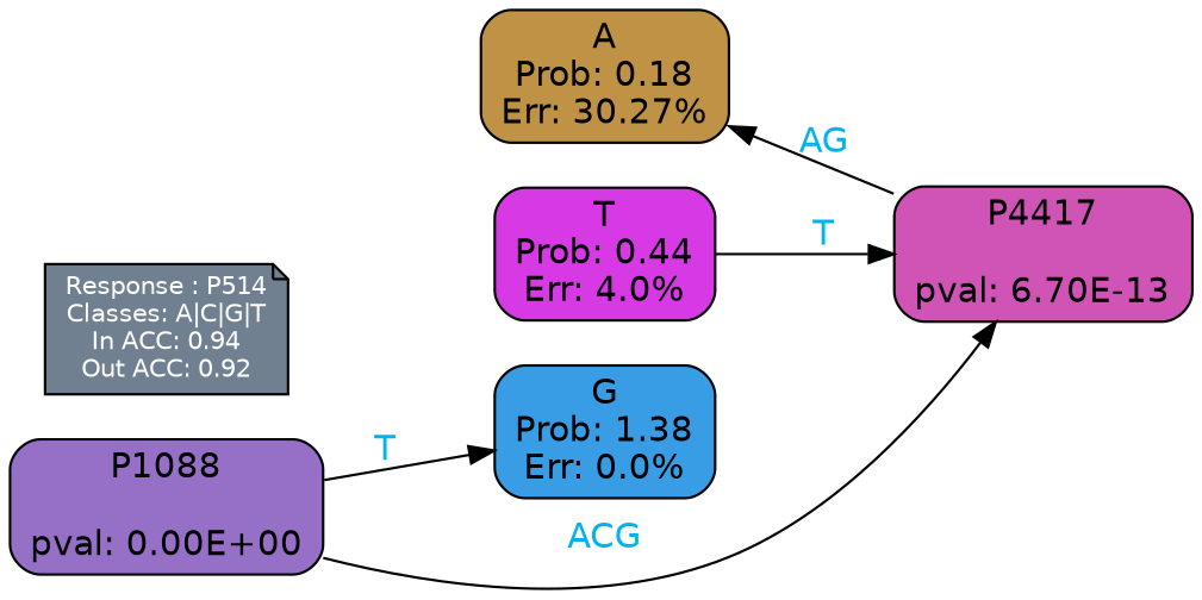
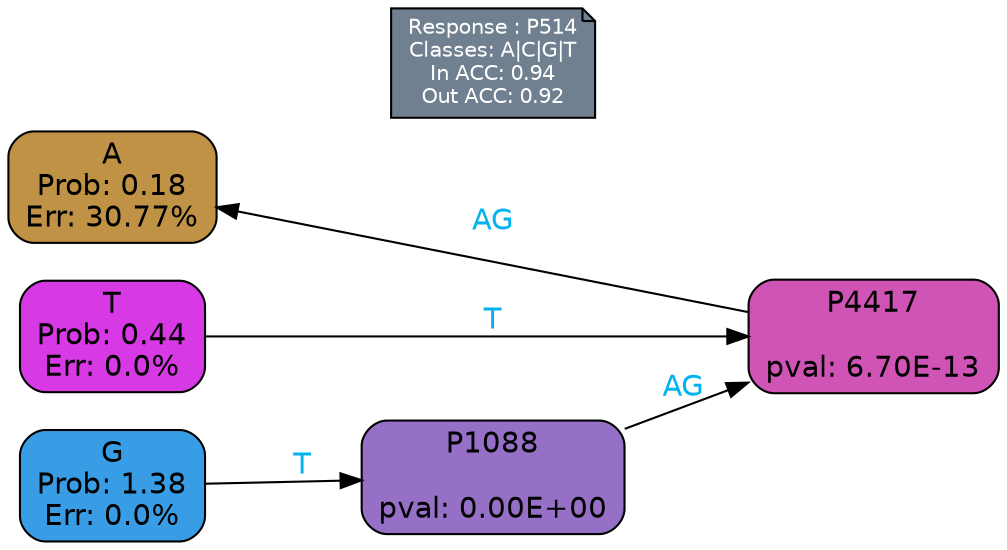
  digraph {
    rankdir=LR
    ranksep=equally
    splines=polylines
    node [color=black fontname=helvetica shape=box style="filled, rounded"]
    edge [fontcolor=deepskyblue2 fontname=helvetica]
-   n1 [fillcolor="#bf9246" label="A\nProb: 0.18\nErr: 30.27%"]
-   n2 [fillcolor="#d739e5" label="T\nProb: 0.44\nErr: 4.0%"]
+   n1 [fillcolor="#bf9246" label="A\nProb: 0.18\nErr: 30.77%"]
+   n2 [fillcolor="#d739e5" label="T\nProb: 0.44\nErr: 0.0%"]
    n3 [fillcolor="#399de5" label="G\nProb: 1.38\nErr: 0.0%"]
    n4 [align=left fillcolor=slategray fontcolor=white fontsize=10 label="Response : P514\nClasses: A|C|G|T\nIn ACC: 0.94\nOut ACC: 0.92\n" shape=note style=filled]
    n5 [fillcolor="#966fc7" label="P1088\n\npval: 0.00E+00"]
    n6 [fillcolor="#d053b6" label="P4417\n\npval: 6.70E-13"]
    subgraph sub_1 {
      rank=same
      n1
      n2
      n3
    }
    subgraph sub_2 {
      rank=same
      n4
      n5
    }
    n2 -> n6 [label=T]
-   n5 -> n3 [label=T]
-   n5 -> n6 [label=ACG]
+   n3 -> n5 [label=T]
+   n5 -> n6 [label=AG]
    n6 -> n1 [label=AG]
  }
